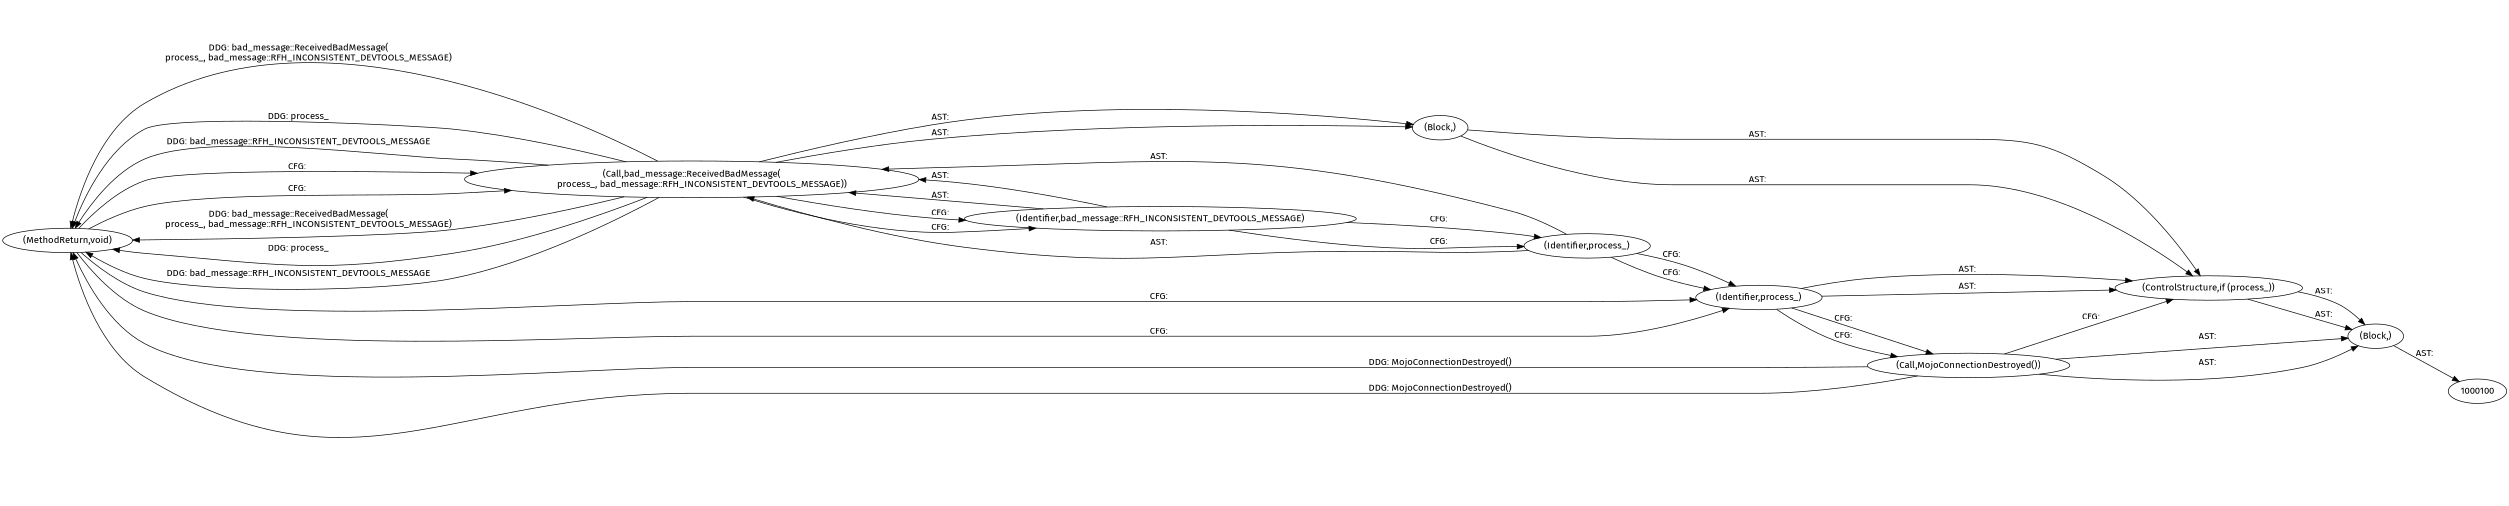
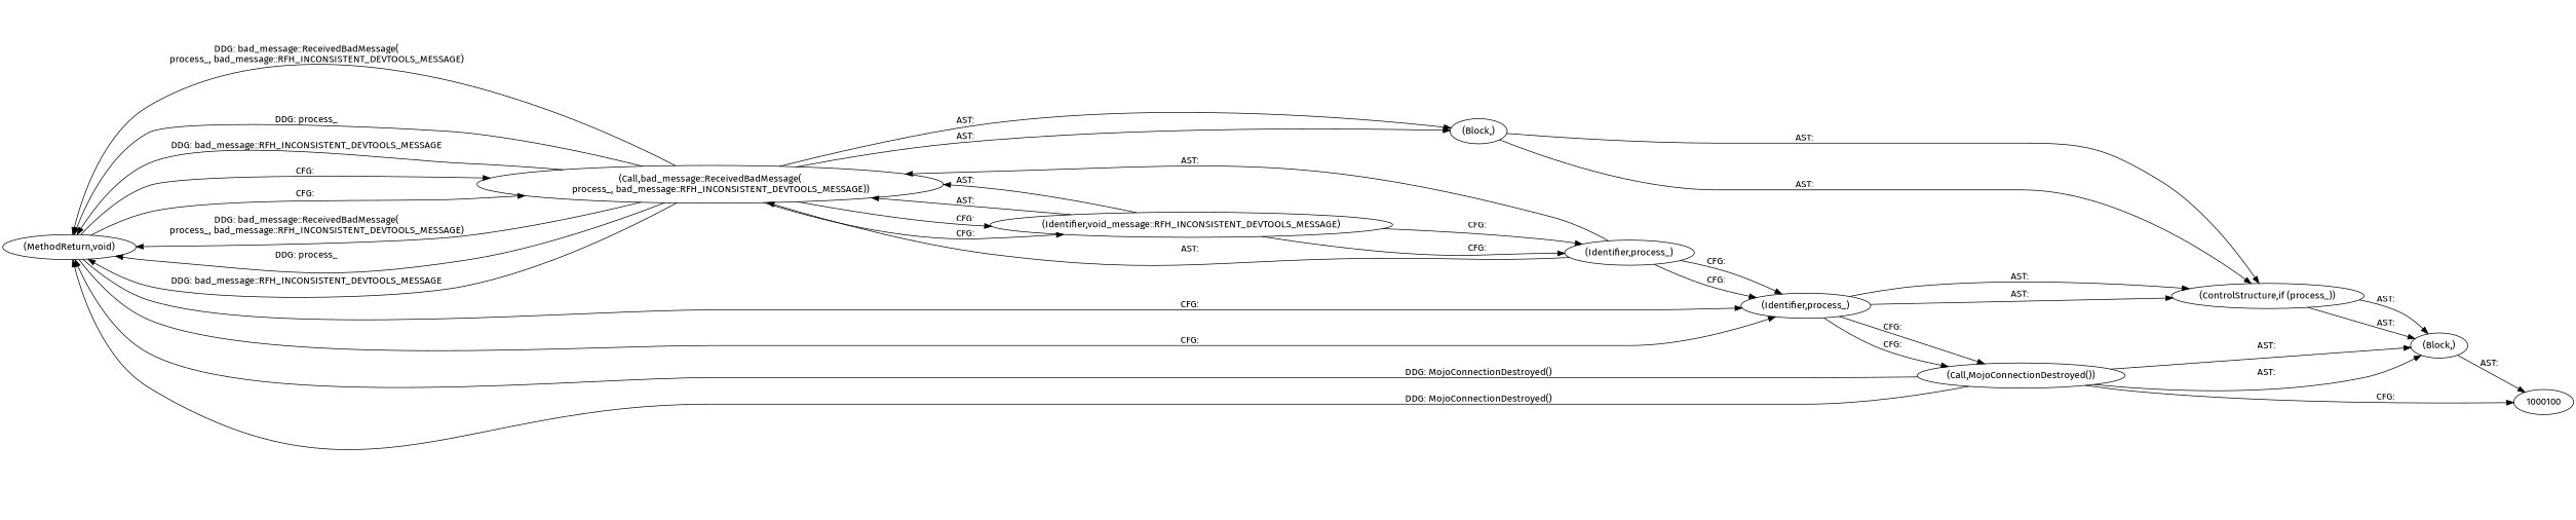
  digraph {
    fontname="Fira Sans"
    rankdir=LR
    node [fontname="Fira Sans"]
    edge [fontname="Fira Sans"]
    n1 [label="(MethodReturn,void)"]
    n2 [label="(Identifier,process_)"]
    n3 [label="(Call,bad_message::ReceivedBadMessage(\n        process_, bad_message::RFH_INCONSISTENT_DEVTOOLS_MESSAGE))"]
    n4 [label="(Call,MojoConnectionDestroyed())"]
    n5 [label="(ControlStructure,if (process_))"]
    n6 [label="(Block,)"]
-   n7 [label="(Identifier,bad_message::RFH_INCONSISTENT_DEVTOOLS_MESSAGE)"]
+   n7 [label="(Identifier,void_message::RFH_INCONSISTENT_DEVTOOLS_MESSAGE)"]
    n8 [label="(Block,)"]
    1000100
    n10 [label="(Identifier,process_)"]
    n1 -> n2 [label="CFG: "]
    n1 -> n2 [label="CFG: "]
    n1 -> n3 [label="CFG: "]
    n1 -> n3 [label="CFG: "]
    n2 -> n4 [label="CFG: "]
    n2 -> n4 [label="CFG: "]
    n2 -> n5 [label="AST: "]
    n2 -> n5 [label="AST: "]
    n3 -> n1 [label="DDG: bad_message::ReceivedBadMessage(\n        process_, bad_message::RFH_INCONSISTENT_DEVTOOLS_MESSAGE)"]
    n3 -> n1 [label="DDG: process_"]
    n3 -> n1 [label="DDG: bad_message::RFH_INCONSISTENT_DEVTOOLS_MESSAGE"]
    n3 -> n1 [label="DDG: bad_message::ReceivedBadMessage(\n        process_, bad_message::RFH_INCONSISTENT_DEVTOOLS_MESSAGE)"]
    n3 -> n1 [label="DDG: process_"]
    n3 -> n1 [label="DDG: bad_message::RFH_INCONSISTENT_DEVTOOLS_MESSAGE"]
    n3 -> n6 [label="AST: "]
    n3 -> n6 [label="AST: "]
    n3 -> n7 [label="CFG: "]
    n3 -> n7 [label="CFG: "]
    n4 -> n1 [label="DDG: MojoConnectionDestroyed()"]
    n4 -> n1 [label="DDG: MojoConnectionDestroyed()"]
    n4 -> n8 [label="AST: "]
    n4 -> n8 [label="AST: "]
-   n4 -> n5 [label="CFG: "]
+   n4 -> 1000100 [label="CFG: "]
    n5 -> n8 [label="AST: "]
    n5 -> n8 [label="AST: "]
    n6 -> n5 [label="AST: "]
    n6 -> n5 [label="AST: "]
    n7 -> n3 [label="AST: "]
    n7 -> n3 [label="AST: "]
    n7 -> n10 [label="CFG: "]
    n7 -> n10 [label="CFG: "]
    n8 -> 1000100 [label="AST: "]
    n10 -> n2 [label="CFG: "]
    n10 -> n2 [label="CFG: "]
    n10 -> n3 [label="AST: "]
    n10 -> n3 [label="AST: "]
  }
